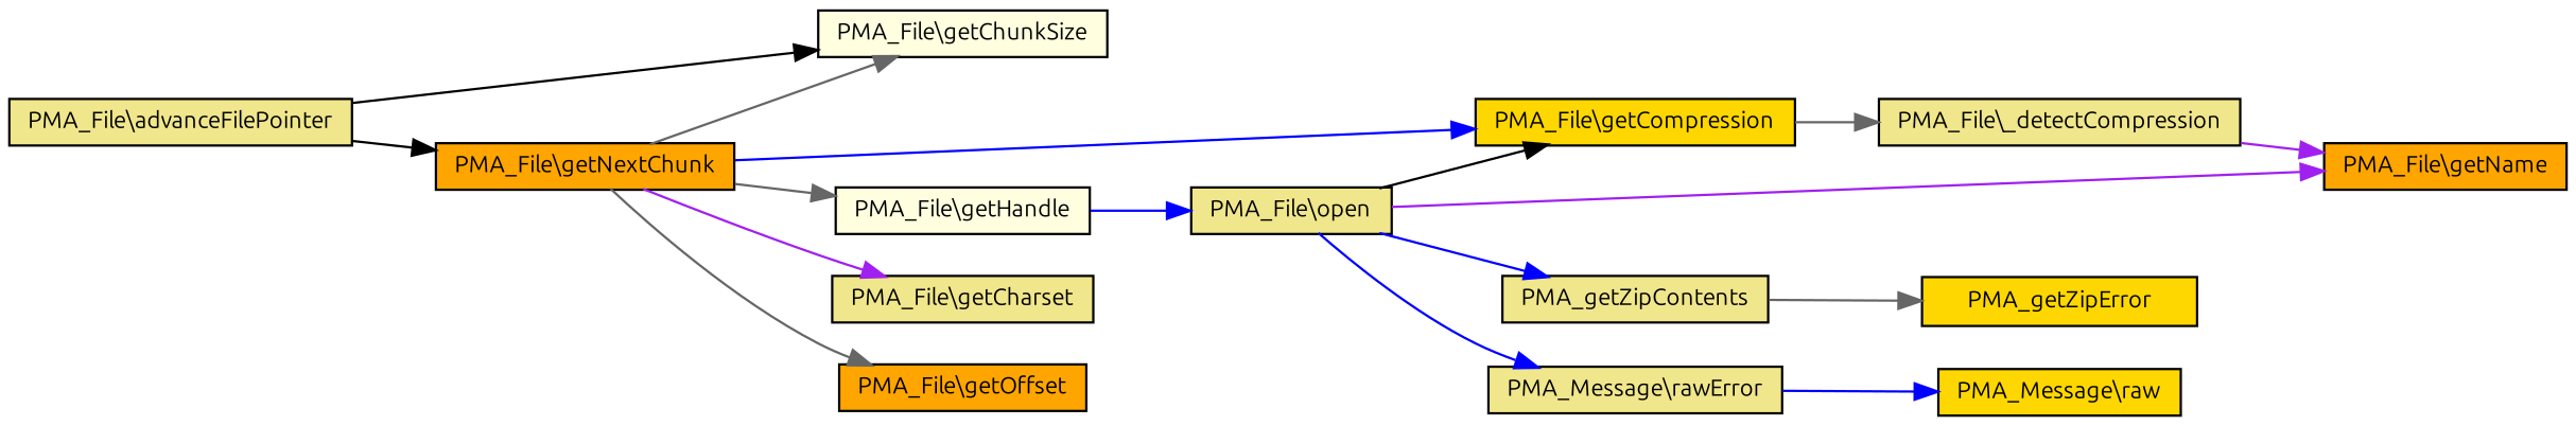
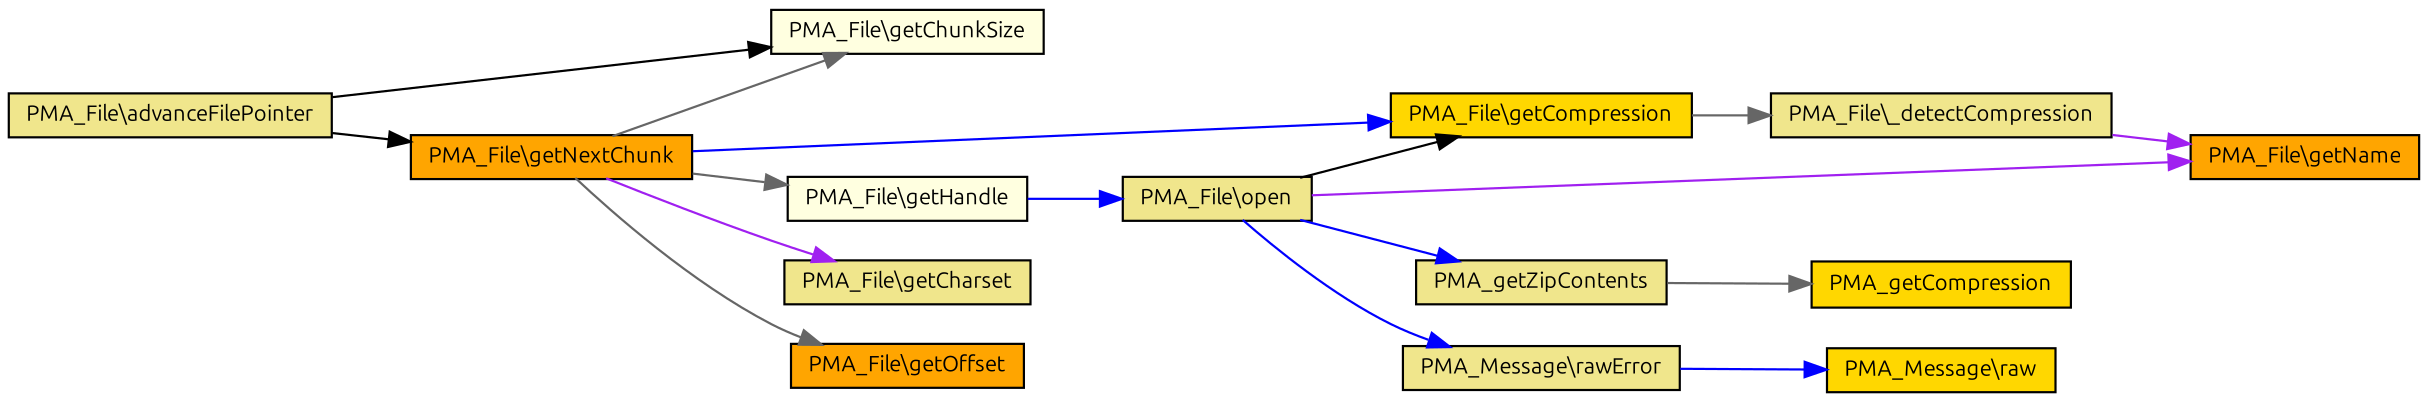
  digraph {
    rankdir=LR
    fontname=Ubuntu
    node [color=black fillcolor=khaki fontname=Ubuntu fontsize=10 shape=record style=filled]
    edge [color=gray40 fontname=Ubuntu fontsize=10 labelfontname=Helvetica labelfontsize=10 style=solid]
    n1 [fontcolor=black height=0.2 label="PMA_File\\advanceFilePointer" width=0.4]
    n2 [fillcolor=orange height=0.2 label="PMA_File\\getNextChunk" width=0.4]
    n3 [fillcolor=lightyellow height=0.2 label="PMA_File\\getChunkSize" width=0.4]
    n4 [fillcolor=gold height=0.2 label="PMA_File\\getCompression" width=0.4]
    n5 [fillcolor=lightyellow height=0.2 label="PMA_File\\getHandle" width=0.4]
    n6 [height=0.2 label="PMA_File\\getCharset" width=0.4]
    n7 [fillcolor=orange height=0.2 label="PMA_File\\getOffset" width=0.4]
    n8 [height=0.2 label="PMA_File\\_detectCompression" width=0.4]
    n9 [fillcolor=orange height=0.2 label="PMA_File\\getName" width=0.4]
    n10 [height=0.2 label="PMA_File\\open" width=0.4]
    n11 [height=0.2 label=PMA_getZipContents width=0.4]
    n12 [height=0.2 label="PMA_Message\\rawError" width=0.4]
-   n13 [fillcolor=gold height=0.2 label=PMA_getZipError width=0.4]
+   n13 [fillcolor=gold height=0.2 label=PMA_getCompression width=0.4]
    n14 [fillcolor=gold height=0.2 label="PMA_Message\\raw" width=0.4]
    n1 -> n2 [color=black]
    n1 -> n3 [color=black]
    n2 -> n3
    n2 -> n4 [color=blue]
    n2 -> n5
    n2 -> n6 [color=purple]
    n2 -> n7
    n4 -> n8
    n5 -> n10 [color=blue]
    n8 -> n9 [color=purple]
    n10 -> n4 [color=black]
    n10 -> n9 [color=purple]
    n10 -> n11 [color=blue]
    n10 -> n12 [color=blue]
    n11 -> n13
    n12 -> n14 [color=blue]
  }
